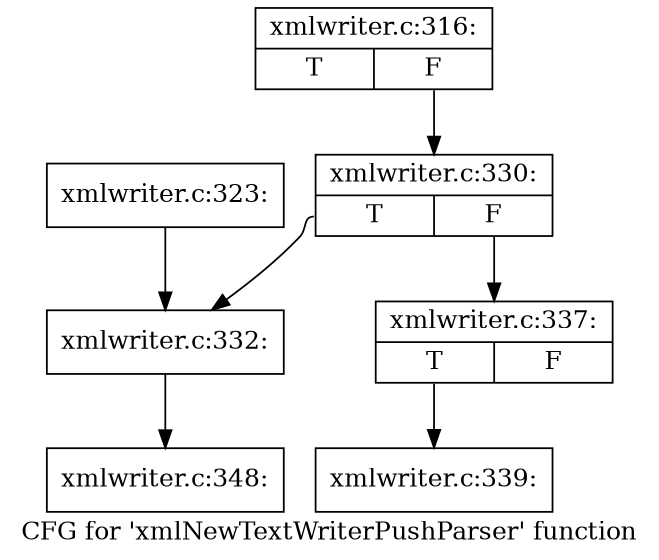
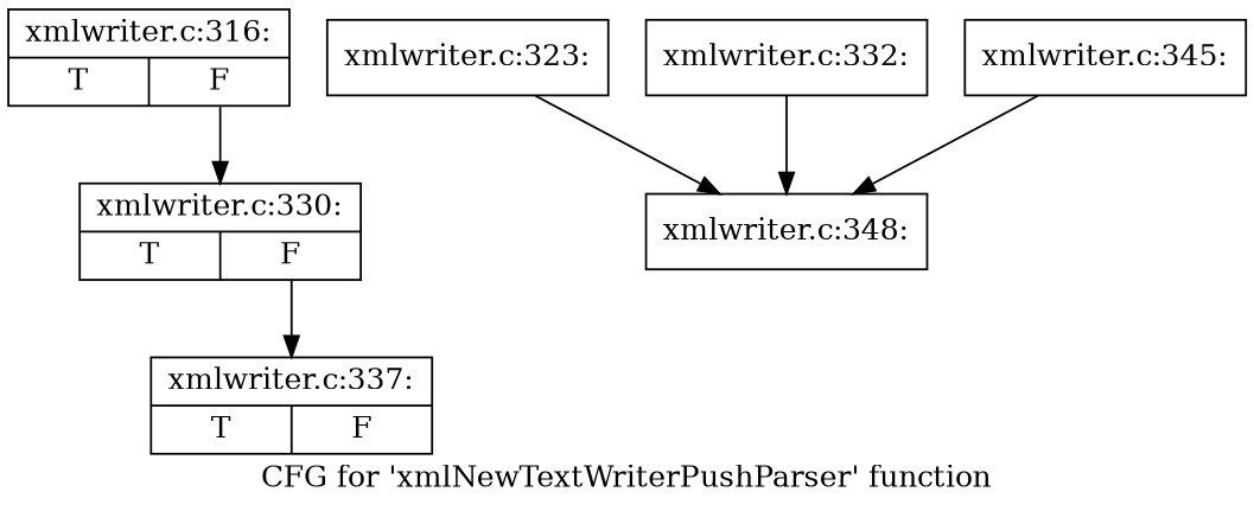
  digraph {
    label="CFG for 'xmlNewTextWriterPushParser' function"
    node [shape=record]
    n1 [label="{xmlwriter.c:316:|{<s0>T|<s1>F}}"]
    n2 [label="{xmlwriter.c:330:|{<s0>T|<s1>F}}"]
    n3 [label="{xmlwriter.c:323:}"]
    n4 [label="{xmlwriter.c:348:}"]
    n5 [label="{xmlwriter.c:332:}"]
    n6 [label="{xmlwriter.c:337:|{<s0>T|<s1>F}}"]
-   n7 [label="{xmlwriter.c:339:}"]
+   n8 [label="{xmlwriter.c:345:}"]
    n1 -> n2 [tailport=s1]
-   n2 -> n5 [tailport=s0]
    n2 -> n6 [tailport=s1]
-   n3 -> n5
+   n3 -> n4
    n5 -> n4
-   n6 -> n7 [tailport=s0]
+   n8 -> n4
  }
